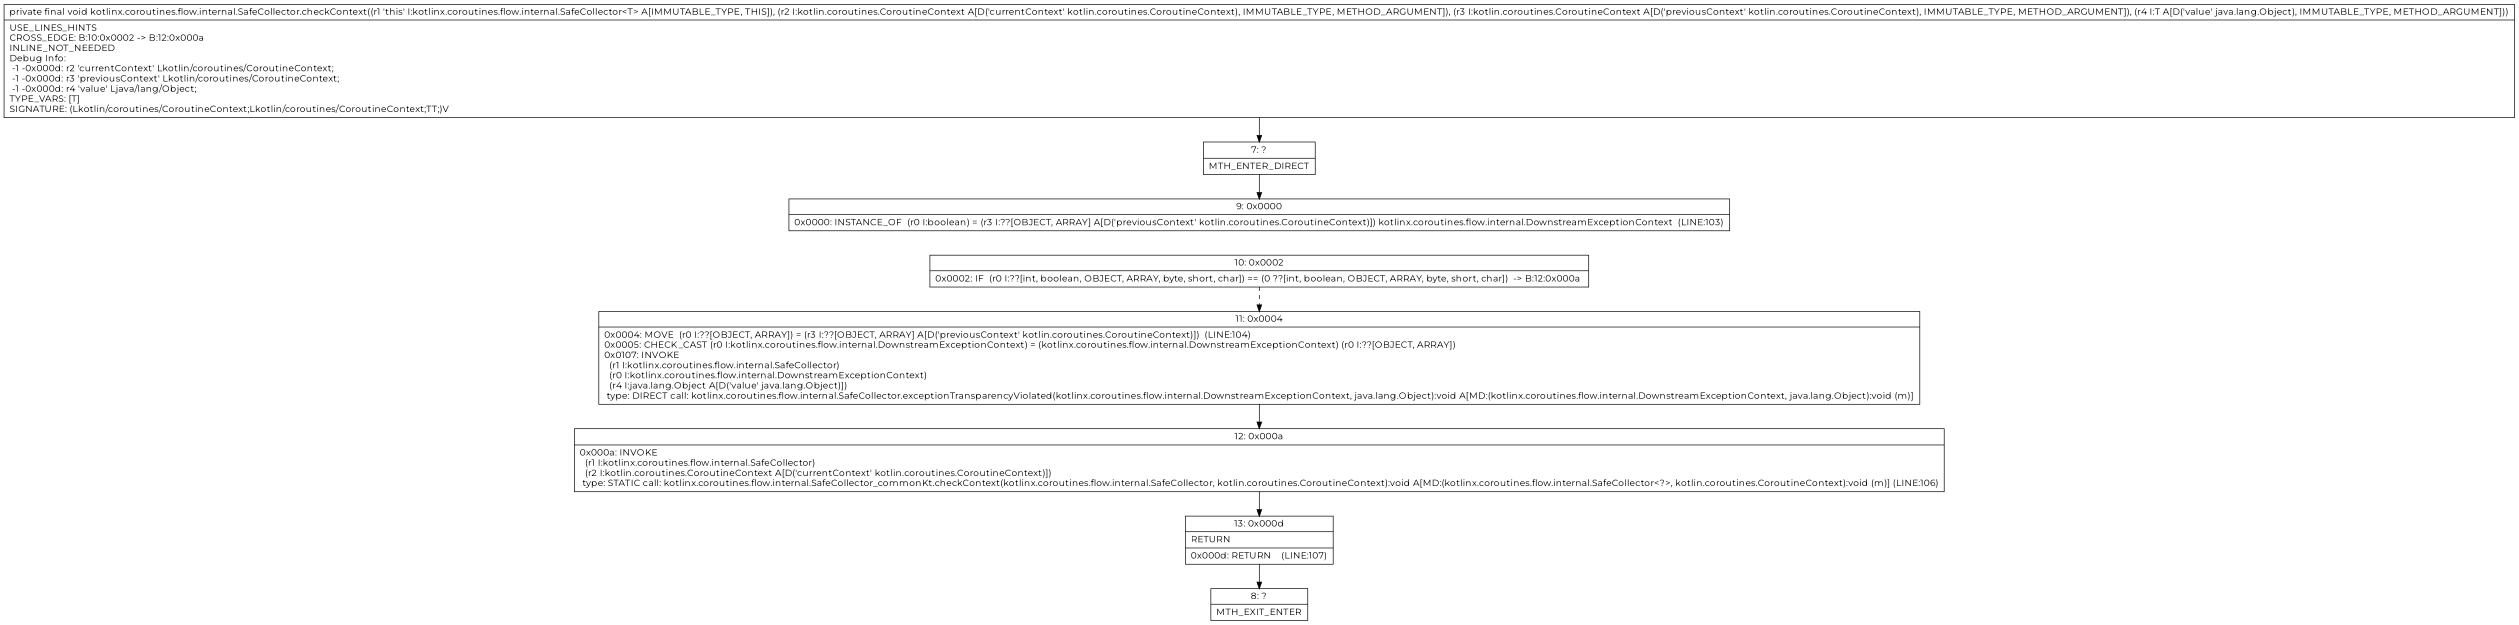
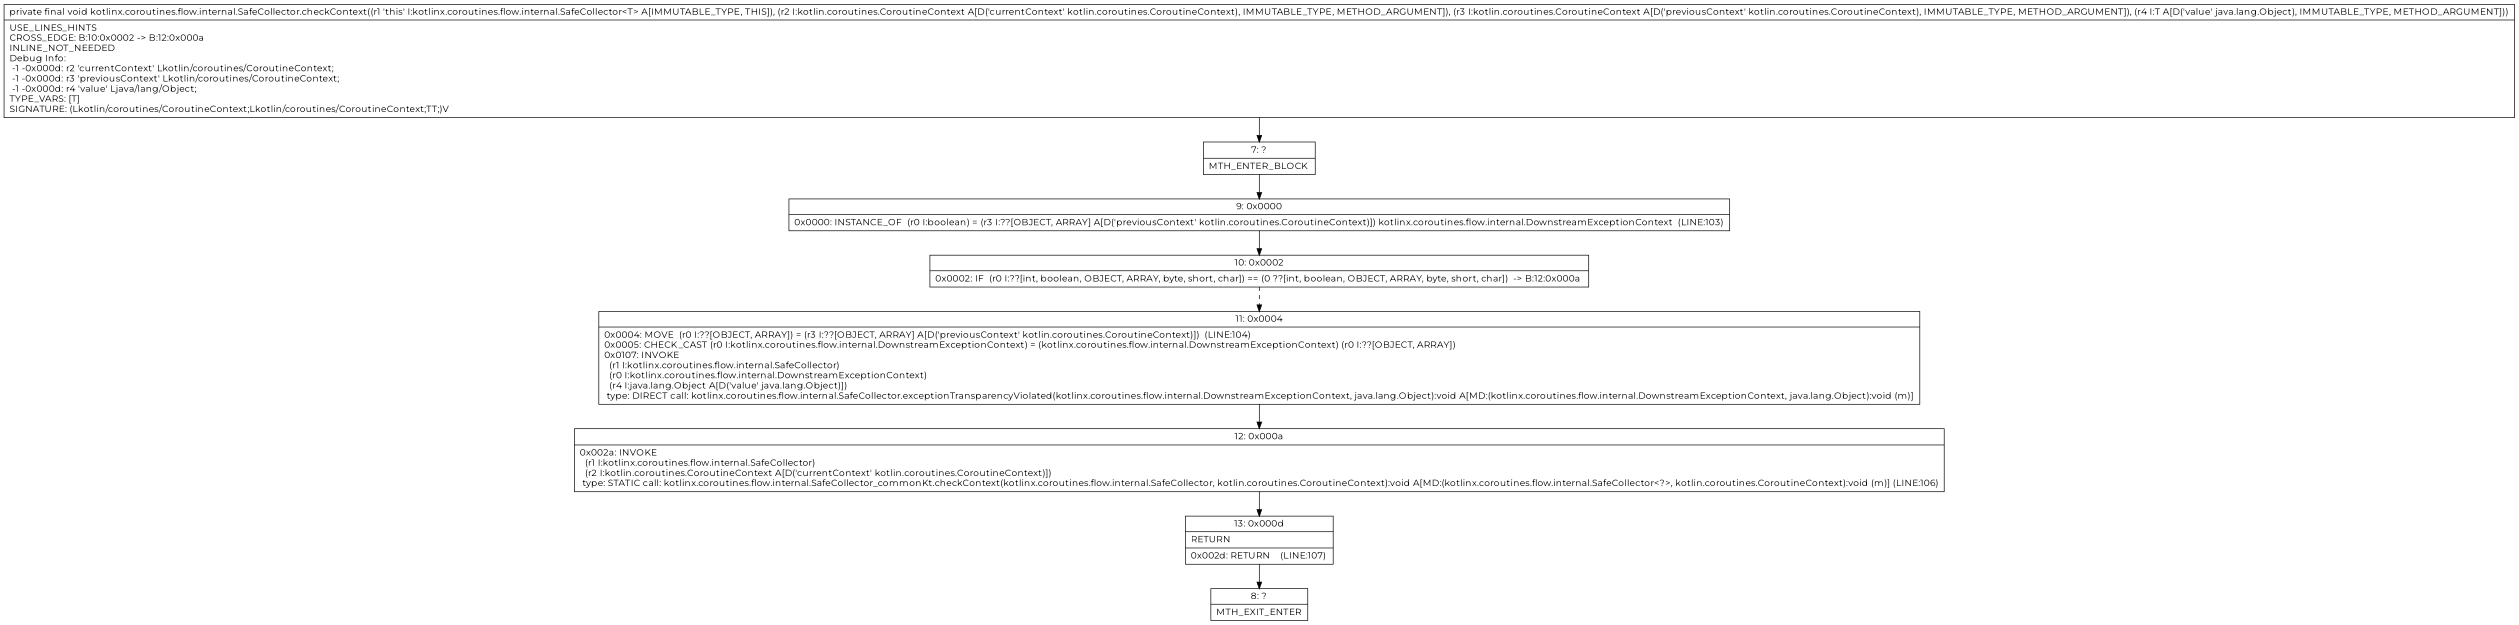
  digraph {
    fontname=Montserrat
    node [fontname=Montserrat shape=record]
    edge [fontname=Montserrat]
-   n1 [label="{7\:\ ?|MTH_ENTER_DIRECT\l}"]
+   n1 [label="{7\:\ ?|MTH_ENTER_BLOCK\l}"]
    n2 [label="{9\:\ 0x0000|0x0000: INSTANCE_OF  (r0 I:boolean) = (r3 I:??[OBJECT, ARRAY] A[D('previousContext' kotlin.coroutines.CoroutineContext)]) kotlinx.coroutines.flow.internal.DownstreamExceptionContext  (LINE:103)\l}"]
    n3 [label="{10\:\ 0x0002|0x0002: IF  (r0 I:??[int, boolean, OBJECT, ARRAY, byte, short, char]) == (0 ??[int, boolean, OBJECT, ARRAY, byte, short, char])  \-\> B:12:0x000a \l}"]
    n4 [label="{11\:\ 0x0004|0x0004: MOVE  (r0 I:??[OBJECT, ARRAY]) = (r3 I:??[OBJECT, ARRAY] A[D('previousContext' kotlin.coroutines.CoroutineContext)])  (LINE:104)\l0x0005: CHECK_CAST (r0 I:kotlinx.coroutines.flow.internal.DownstreamExceptionContext) = (kotlinx.coroutines.flow.internal.DownstreamExceptionContext) (r0 I:??[OBJECT, ARRAY]) \l0x0107: INVOKE  \l  (r1 I:kotlinx.coroutines.flow.internal.SafeCollector)\l  (r0 I:kotlinx.coroutines.flow.internal.DownstreamExceptionContext)\l  (r4 I:java.lang.Object A[D('value' java.lang.Object)])\l type: DIRECT call: kotlinx.coroutines.flow.internal.SafeCollector.exceptionTransparencyViolated(kotlinx.coroutines.flow.internal.DownstreamExceptionContext, java.lang.Object):void A[MD:(kotlinx.coroutines.flow.internal.DownstreamExceptionContext, java.lang.Object):void (m)]\l}"]
-   n5 [label="{12\:\ 0x000a|0x000a: INVOKE  \l  (r1 I:kotlinx.coroutines.flow.internal.SafeCollector)\l  (r2 I:kotlin.coroutines.CoroutineContext A[D('currentContext' kotlin.coroutines.CoroutineContext)])\l type: STATIC call: kotlinx.coroutines.flow.internal.SafeCollector_commonKt.checkContext(kotlinx.coroutines.flow.internal.SafeCollector, kotlin.coroutines.CoroutineContext):void A[MD:(kotlinx.coroutines.flow.internal.SafeCollector\<?\>, kotlin.coroutines.CoroutineContext):void (m)] (LINE:106)\l}"]
-   n6 [label="{13\:\ 0x000d|RETURN\l|0x000d: RETURN    (LINE:107)\l}"]
+   n5 [label="{12\:\ 0x000a|0x002a: INVOKE  \l  (r1 I:kotlinx.coroutines.flow.internal.SafeCollector)\l  (r2 I:kotlin.coroutines.CoroutineContext A[D('currentContext' kotlin.coroutines.CoroutineContext)])\l type: STATIC call: kotlinx.coroutines.flow.internal.SafeCollector_commonKt.checkContext(kotlinx.coroutines.flow.internal.SafeCollector, kotlin.coroutines.CoroutineContext):void A[MD:(kotlinx.coroutines.flow.internal.SafeCollector\<?\>, kotlin.coroutines.CoroutineContext):void (m)] (LINE:106)\l}"]
+   n6 [label="{13\:\ 0x000d|RETURN\l|0x002d: RETURN    (LINE:107)\l}"]
    n7 [label="{8\:\ ?|MTH_EXIT_ENTER\l}"]
    n8 [label="{private final void kotlinx.coroutines.flow.internal.SafeCollector.checkContext((r1 'this' I:kotlinx.coroutines.flow.internal.SafeCollector\<T\> A[IMMUTABLE_TYPE, THIS]), (r2 I:kotlin.coroutines.CoroutineContext A[D('currentContext' kotlin.coroutines.CoroutineContext), IMMUTABLE_TYPE, METHOD_ARGUMENT]), (r3 I:kotlin.coroutines.CoroutineContext A[D('previousContext' kotlin.coroutines.CoroutineContext), IMMUTABLE_TYPE, METHOD_ARGUMENT]), (r4 I:T A[D('value' java.lang.Object), IMMUTABLE_TYPE, METHOD_ARGUMENT]))  | USE_LINES_HINTS\lCROSS_EDGE: B:10:0x0002 \-\> B:12:0x000a\lINLINE_NOT_NEEDED\lDebug Info:\l  \-1 \-0x000d: r2 'currentContext' Lkotlin\/coroutines\/CoroutineContext;\l  \-1 \-0x000d: r3 'previousContext' Lkotlin\/coroutines\/CoroutineContext;\l  \-1 \-0x000d: r4 'value' Ljava\/lang\/Object;\lTYPE_VARS: [T]\lSIGNATURE: (Lkotlin\/coroutines\/CoroutineContext;Lkotlin\/coroutines\/CoroutineContext;TT;)V\l}"]
    n1 -> n2
+   n2 -> n3
    n3 -> n4 [style=dashed]
    n4 -> n5
    n5 -> n6
    n6 -> n7
    n8 -> n1
  }
